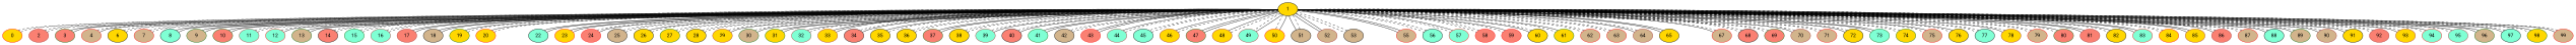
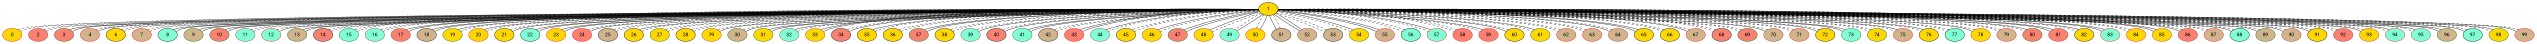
  graph {
    fontname=Roboto
    node [color=black fillcolor=gold fontname=Roboto style=filled]
    edge [fontname=Roboto style=dashed]
    n1 [label=1]
    n2 [color=red label=0]
    n3 [color=brown fillcolor=salmon label=2]
    n4 [color=darkgreen fillcolor=salmon label=3]
    n5 [color=red fillcolor=tan label=4]
    n6 [label=6]
    n7 [color=red fillcolor=tan label=7]
    n8 [fillcolor=aquamarine label=8]
    n9 [color=darkgreen fillcolor=tan label=9]
    n10 [color=darkgreen fillcolor=salmon label=10]
    n11 [color=brown fillcolor=aquamarine label=11]
    n12 [color=red fillcolor=aquamarine label=12]
    n13 [color=darkgreen fillcolor=tan label=13]
    n14 [fillcolor=salmon label=14]
    n15 [color=darkgreen fillcolor=aquamarine label=15]
    n16 [color=brown fillcolor=aquamarine label=16]
    n17 [color=brown fillcolor=salmon label=17]
    n18 [fillcolor=tan label=18]
    n19 [color=darkgreen label=19]
    n20 [color=red label=20]
+   n21 [label=21]
    n22 [fillcolor=aquamarine label=22]
    n23 [color=red label=23]
    n24 [color=red fillcolor=salmon label=24]
    n25 [fillcolor=tan label=25]
    n26 [label=26]
    n27 [color=darkgreen label=27]
    n28 [label=28]
    n29 [color=brown label=29]
    n30 [color=darkgreen fillcolor=tan label=30]
    n31 [color=darkgreen label=31]
    n32 [color=brown fillcolor=aquamarine label=32]
    n33 [color=brown label=33]
    n34 [fillcolor=salmon label=34]
    n35 [label=35]
    n36 [label=36]
    n37 [color=darkgreen fillcolor=salmon label=37]
    n38 [label=38]
    n39 [color=brown fillcolor=aquamarine label=39]
    n40 [fillcolor=salmon label=40]
    n41 [color=darkgreen fillcolor=aquamarine label=41]
    n42 [fillcolor=tan label=42]
    n43 [color=red fillcolor=salmon label=43]
    n44 [color=brown fillcolor=aquamarine label=44]
-   n45 [fillcolor=aquamarine label=45]
+   n45 [label=45]
    n46 [color=brown label=46]
    n47 [color=darkgreen fillcolor=salmon label=47]
    n48 [color=brown label=48]
    n49 [color=brown fillcolor=aquamarine label=49]
    n50 [color=red label=50]
    n51 [fillcolor=tan label=51]
    n52 [color=brown fillcolor=tan label=52]
    n53 [fillcolor=tan label=53]
+   n54 [color=darkgreen label=54]
    n55 [color=red fillcolor=tan label=55]
    n56 [fillcolor=aquamarine label=56]
    n57 [color=red fillcolor=aquamarine label=57]
    n58 [color=red fillcolor=salmon label=58]
    n59 [color=red fillcolor=salmon label=59]
    n60 [label=60]
    n61 [color=darkgreen label=61]
    n62 [color=red fillcolor=tan label=62]
    n63 [color=red fillcolor=tan label=63]
    n64 [color=brown fillcolor=tan label=64]
    n65 [label=65]
+   n66 [label=66]
    n67 [color=red fillcolor=tan label=67]
    n68 [fillcolor=salmon label=68]
    n69 [color=darkgreen fillcolor=salmon label=69]
    n70 [color=brown fillcolor=tan label=70]
    n71 [color=red fillcolor=tan label=71]
    n72 [label=72]
    n73 [color=darkgreen fillcolor=aquamarine label=73]
    n74 [color=darkgreen label=74]
    n75 [color=red fillcolor=tan label=75]
    n76 [label=76]
    n77 [fillcolor=aquamarine label=77]
    n78 [color=brown label=78]
    n79 [color=red fillcolor=tan label=79]
    n80 [color=darkgreen fillcolor=salmon label=80]
    n81 [color=brown fillcolor=salmon label=81]
    n82 [label=82]
    n83 [color=red fillcolor=aquamarine label=83]
    n84 [color=red label=84]
    n85 [color=brown label=85]
    n86 [color=brown fillcolor=salmon label=86]
    n87 [color=red fillcolor=tan label=87]
    n88 [fillcolor=aquamarine label=88]
    n89 [color=darkgreen fillcolor=tan label=89]
    n90 [color=brown fillcolor=tan label=90]
    n91 [label=91]
    n92 [color=brown fillcolor=salmon label=92]
    n93 [color=brown label=93]
    n94 [color=red fillcolor=aquamarine label=94]
    n95 [color=brown fillcolor=aquamarine label=95]
    n96 [color=darkgreen fillcolor=tan label=96]
    n97 [fillcolor=aquamarine label=97]
    n98 [color=darkgreen label=98]
    n99 [color=red fillcolor=tan label=99]
    n1 -- n2
    n1 -- n3
    n1 -- n4 [style=solid]
    n1 -- n5
    n1 -- n6
    n1 -- n7
    n1 -- n8 [style=solid]
    n1 -- n9 [style=solid]
    n1 -- n10 [style=solid]
    n1 -- n11
    n1 -- n12
    n1 -- n13 [style=solid]
    n1 -- n14
    n1 -- n15
    n1 -- n16
    n1 -- n17 [style=solid]
    n1 -- n18 [style=solid]
    n1 -- n19 [style=solid]
    n1 -- n20 [style=solid]
+   n1 -- n21
    n1 -- n22 [style=solid]
    n1 -- n23 [style=solid]
    n1 -- n24
    n1 -- n25
    n1 -- n26 [style=solid]
    n1 -- n27
    n1 -- n28
    n1 -- n29
    n1 -- n30
    n1 -- n31 [style=solid]
    n1 -- n32 [style=solid]
    n1 -- n33 [style=solid]
    n1 -- n34
    n1 -- n35 [style=solid]
    n1 -- n36
    n1 -- n37 [style=solid]
    n1 -- n38
    n1 -- n39
    n1 -- n40
    n1 -- n41 [style=solid]
    n1 -- n42
    n1 -- n43 [style=solid]
    n1 -- n44 [style=solid]
    n1 -- n45
    n1 -- n46 [style=solid]
    n1 -- n47 [style=solid]
    n1 -- n48 [style=solid]
    n1 -- n49
    n1 -- n50
    n1 -- n51 [style=solid]
    n1 -- n52 [style=solid]
    n1 -- n53
+   n1 -- n54
    n1 -- n55 [style=solid]
    n1 -- n56
    n1 -- n57
    n1 -- n58
    n1 -- n59
    n1 -- n60 [style=solid]
    n1 -- n61
    n1 -- n62
    n1 -- n63
    n1 -- n64 [style=solid]
    n1 -- n65 [style=solid]
+   n1 -- n66
    n1 -- n67 [style=solid]
    n1 -- n68
    n1 -- n69
    n1 -- n70 [style=solid]
    n1 -- n71
    n1 -- n72 [style=solid]
    n1 -- n73 [style=solid]
    n1 -- n74
    n1 -- n75
    n1 -- n76
    n1 -- n77
    n1 -- n78 [style=solid]
    n1 -- n79
    n1 -- n80
    n1 -- n81 [style=solid]
    n1 -- n82
    n1 -- n83 [style=solid]
    n1 -- n84
    n1 -- n85 [style=solid]
    n1 -- n86 [style=solid]
    n1 -- n87
    n1 -- n88 [style=solid]
    n1 -- n89 [style=solid]
    n1 -- n90 [style=solid]
    n1 -- n91 [style=solid]
    n1 -- n92
    n1 -- n93 [style=solid]
    n1 -- n94
    n1 -- n95
    n1 -- n96 [style=solid]
    n1 -- n97 [style=solid]
    n1 -- n98
    n1 -- n99 [style=solid]
    n2 -- n1
    n3 -- n1
    n4 -- n1 [style=solid]
    n5 -- n1 [style=solid]
    n6 -- n1
    n7 -- n1
    n8 -- n1 [style=solid]
    n9 -- n1 [style=solid]
    n10 -- n1 [style=solid]
    n11 -- n1
    n12 -- n1 [style=solid]
    n13 -- n1 [style=solid]
    n14 -- n1
    n15 -- n1
    n16 -- n1
    n17 -- n1 [style=solid]
    n18 -- n1 [style=solid]
    n19 -- n1
    n20 -- n1
+   n21 -- n1 [style=solid]
    n22 -- n1 [style=solid]
    n23 -- n1 [style=solid]
    n24 -- n1 [style=solid]
    n25 -- n1
    n26 -- n1
    n27 -- n1
    n28 -- n1
    n29 -- n1 [style=solid]
    n30 -- n1 [style=solid]
    n31 -- n1 [style=solid]
    n32 -- n1
    n33 -- n1 [style=solid]
    n34 -- n1 [style=solid]
    n35 -- n1
    n36 -- n1
    n37 -- n1 [style=solid]
    n38 -- n1
    n39 -- n1 [style=solid]
    n40 -- n1 [style=solid]
    n41 -- n1 [style=solid]
    n42 -- n1
    n43 -- n1 [style=solid]
    n44 -- n1
    n45 -- n1
    n46 -- n1
    n47 -- n1 [style=solid]
    n48 -- n1
    n49 -- n1 [style=solid]
    n50 -- n1 [style=solid]
    n51 -- n1
    n52 -- n1 [style=solid]
    n53 -- n1
+   n54 -- n1 [style=solid]
    n55 -- n1 [style=solid]
    n56 -- n1
    n57 -- n1 [style=solid]
    n58 -- n1
    n59 -- n1 [style=solid]
    n60 -- n1
    n61 -- n1 [style=solid]
    n62 -- n1
    n63 -- n1
    n64 -- n1
    n65 -- n1 [style=solid]
+   n66 -- n1
    n67 -- n1
    n68 -- n1
    n69 -- n1
    n70 -- n1
    n71 -- n1
    n72 -- n1
    n73 -- n1 [style=solid]
    n74 -- n1
    n75 -- n1 [style=solid]
    n76 -- n1 [style=solid]
    n77 -- n1
    n78 -- n1
    n79 -- n1
    n80 -- n1 [style=solid]
    n81 -- n1 [style=solid]
    n82 -- n1 [style=solid]
    n83 -- n1 [style=solid]
    n84 -- n1
    n85 -- n1 [style=solid]
    n86 -- n1
    n87 -- n1
    n88 -- n1
    n89 -- n1
    n90 -- n1
    n91 -- n1
    n92 -- n1
    n93 -- n1
    n94 -- n1 [style=solid]
    n95 -- n1 [style=solid]
    n96 -- n1 [style=solid]
    n97 -- n1
    n98 -- n1 [style=solid]
    n99 -- n1
  }
